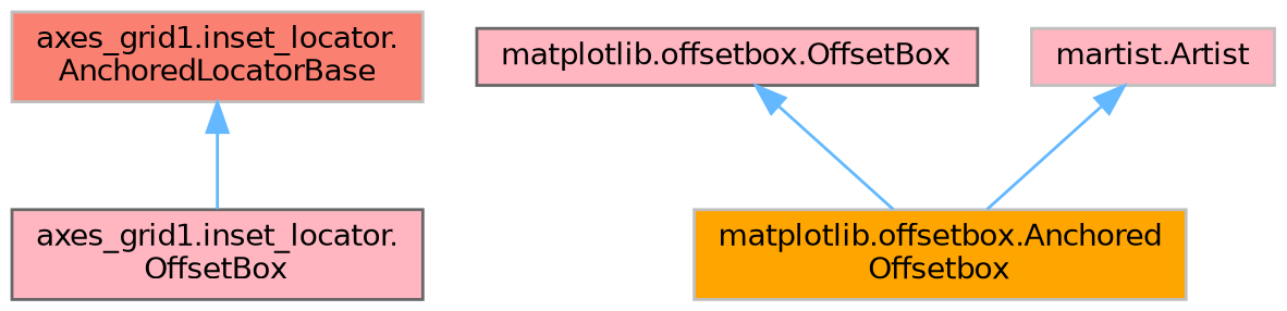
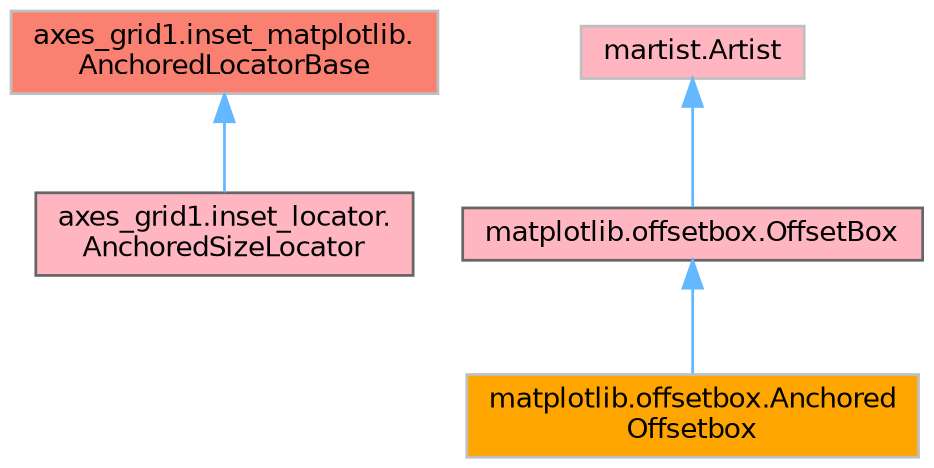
  digraph {
    node [color=grey75 fillcolor=lightpink fontname=Helvetica fontsize=10 shape=box style=filled]
    edge [color=steelblue1 dir=back fontname=Helvetica fontsize=10 labelfontname=Helvetica labelfontsize=10 style=solid]
-   n1 [color=gray40 fontcolor=black height=0.2 label="axes_grid1.inset_locator.\lOffsetBox" width=0.4]
-   n2 [fillcolor=salmon height=0.2 label="axes_grid1.inset_locator.\lAnchoredLocatorBase" width=0.4]
+   n1 [color=gray40 fontcolor=black height=0.2 label="axes_grid1.inset_locator.\lAnchoredSizeLocator" width=0.4]
+   n2 [fillcolor=salmon height=0.2 label="axes_grid1.inset_matplotlib.\lAnchoredLocatorBase" width=0.4]
    n3 [fillcolor=orange height=0.2 label="matplotlib.offsetbox.Anchored\lOffsetbox" width=0.4]
    n4 [color=gray40 height=0.2 label="matplotlib.offsetbox.OffsetBox" width=0.4]
    n5 [height=0.2 label="martist.Artist" width=0.4]
    n2 -> n1
    n4 -> n3
-   n5 -> n3
+   n5 -> n4
  }
